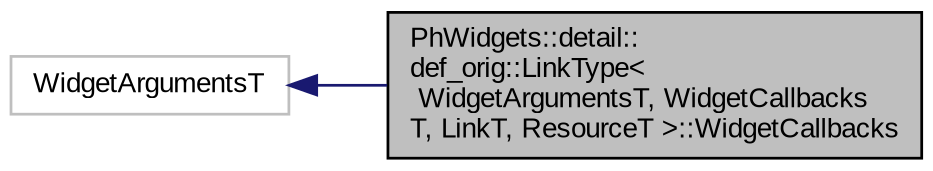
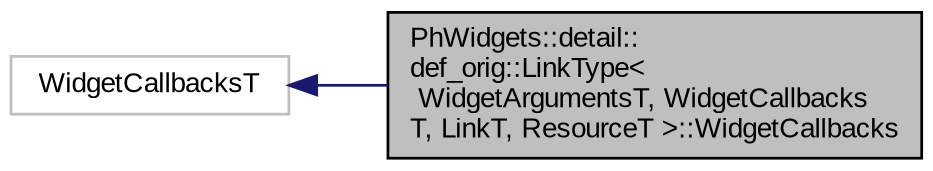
  digraph {
    rankdir=LR
    fontname="Liberation Sans"
    node [fontname="Liberation Sans" fontsize=10 shape=record style=filled]
    n1 [color=black fillcolor=grey75 fontcolor=black height=0.2 label="PhWidgets::detail::\ldef_orig::LinkType\<\l WidgetArgumentsT, WidgetCallbacks\lT, LinkT, ResourceT \>::WidgetCallbacks" width=0.4]
-   n2 [color=grey75 fillcolor=white height=0.2 label=WidgetArgumentsT width=0.4]
+   n2 [color=grey75 fillcolor=white height=0.2 label=WidgetCallbacksT width=0.4]
    n2 -> n1 [color=midnightblue dir=back fontname="Liberation Sans" fontsize=10 labelfontname=Helvetica labelfontsize=10 style=solid]
  }
